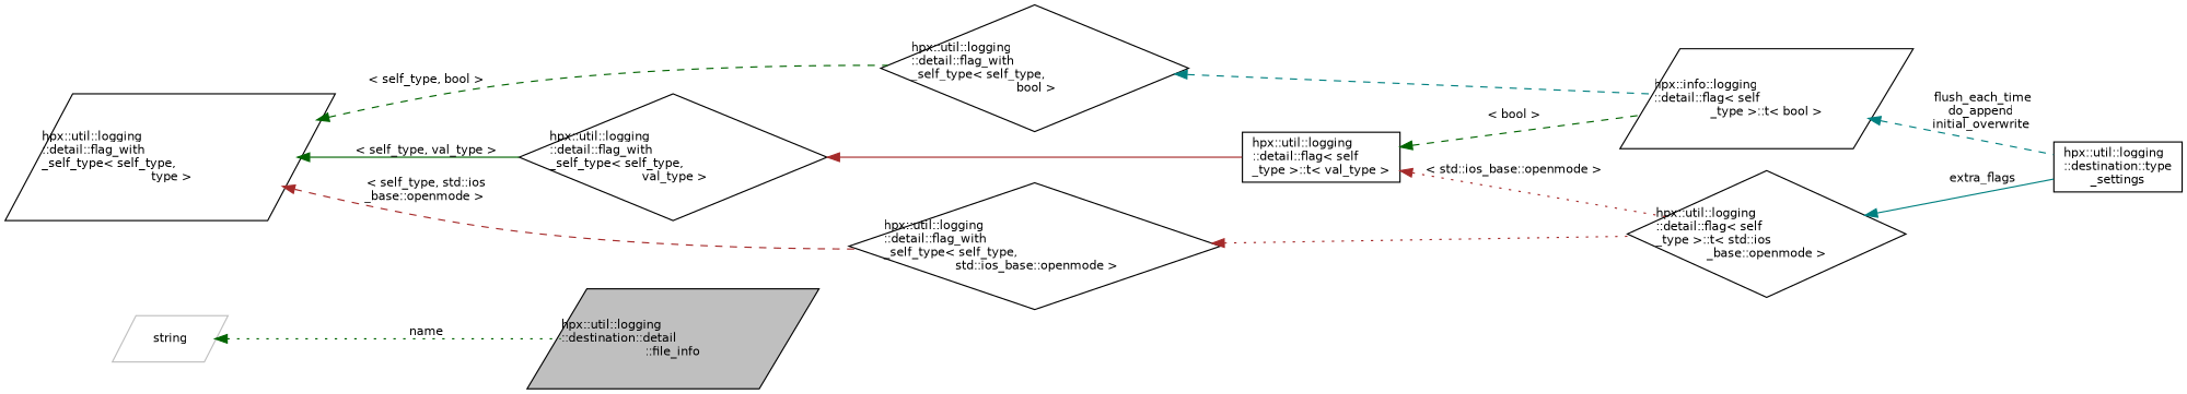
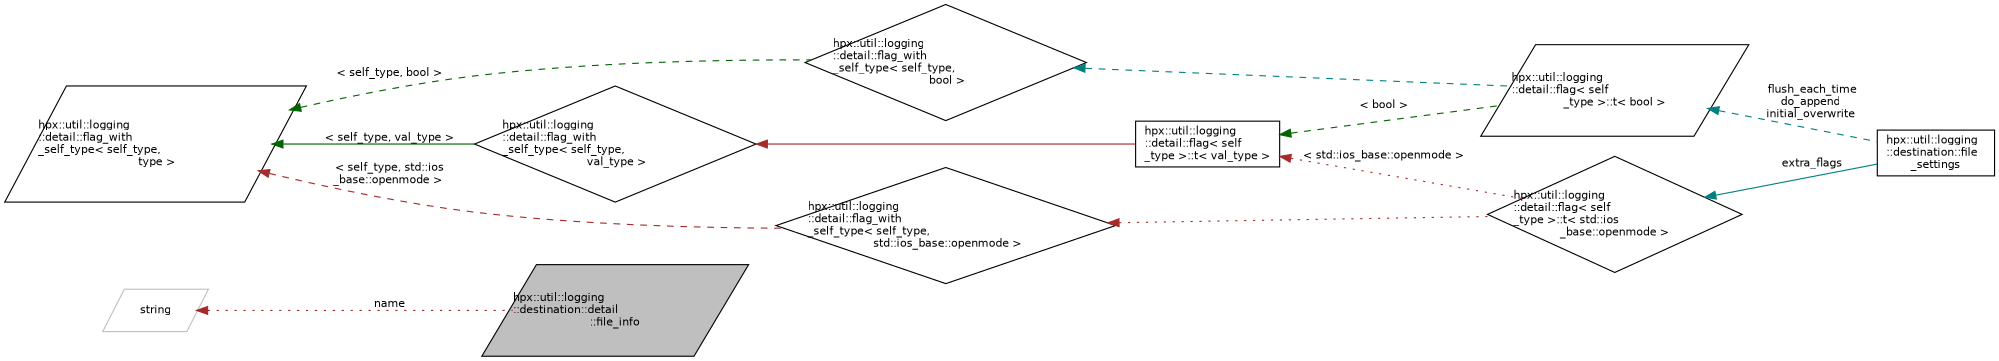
  digraph {
    rankdir=LR
    node [color=black fillcolor=white fontname=Helvetica fontsize=10 shape=parallelogram style=filled]
    edge [color=brown dir=back fontname=Helvetica fontsize=10 labelfontname=Helvetica labelfontsize=10 style=dashed]
    n1 [fillcolor=grey75 fontcolor=black height=0.2 label="hpx::util::logging\l::destination::detail\l::file_info" width=0.4]
-   n2 [height=0.2 label="hpx::util::logging\l::destination::type\l_settings" shape=box width=0.4]
-   n3 [height=0.2 label="hpx::info::logging\l::detail::flag\< self\l_type \>::t\< bool \>" width=0.4]
+   n2 [height=0.2 label="hpx::util::logging\l::destination::file\l_settings" shape=box width=0.4]
+   n3 [height=0.2 label="hpx::util::logging\l::detail::flag\< self\l_type \>::t\< bool \>" width=0.4]
    n4 [height=0.2 label="hpx::util::logging\l::detail::flag_with\l_self_type\< self_type,\l bool \>" shape=diamond width=0.4]
    n5 [height=0.2 label="hpx::util::logging\l::detail::flag_with\l_self_type\< self_type,\l type \>" width=0.4]
    n6 [height=0.2 label="hpx::util::logging\l::detail::flag_with\l_self_type\< self_type,\l val_type \>" shape=diamond width=0.4]
    n7 [height=0.2 label="hpx::util::logging\l::detail::flag_with\l_self_type\< self_type,\l std::ios_base::openmode \>" shape=diamond width=0.4]
    n8 [height=0.2 label="hpx::util::logging\l::detail::flag\< self\l_type \>::t\< val_type \>" shape=box width=0.4]
    n9 [height=0.2 label="hpx::util::logging\l::detail::flag\< self\l_type \>::t\< std::ios\l_base::openmode \>" shape=diamond width=0.4]
    n10 [color=grey75 height=0.2 label=string width=0.4]
    n3 -> n2 [color=teal label=" flush_each_time\ndo_append\ninitial_overwrite"]
    n4 -> n3 [color=teal]
    n5 -> n4 [color=darkgreen label=" \< self_type, bool \>"]
    n5 -> n6 [color=darkgreen label=" \< self_type, val_type \>" style=solid]
    n5 -> n7 [label=" \< self_type, std::ios\l_base::openmode \>"]
    n6 -> n8 [style=solid]
    n7 -> n9 [style=dotted]
    n8 -> n3 [color=darkgreen label=" \< bool \>"]
    n8 -> n9 [label=" \< std::ios_base::openmode \>" style=dotted]
    n9 -> n2 [color=teal label=" extra_flags" style=solid]
-   n10 -> n1 [color=darkgreen label=" name" style=dotted]
+   n10 -> n1 [label=" name" style=dotted]
  }
